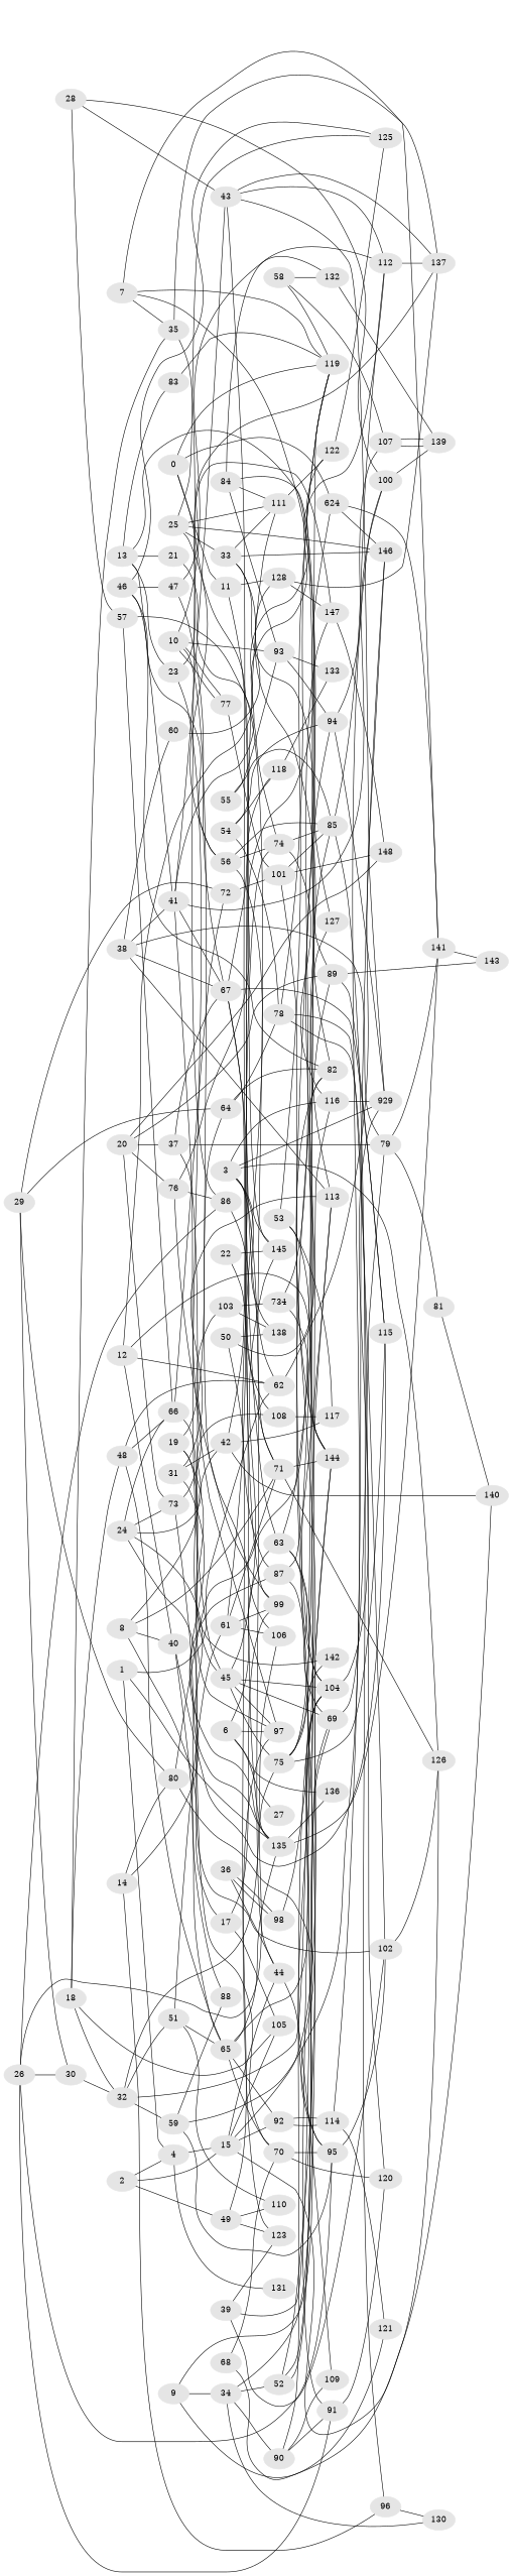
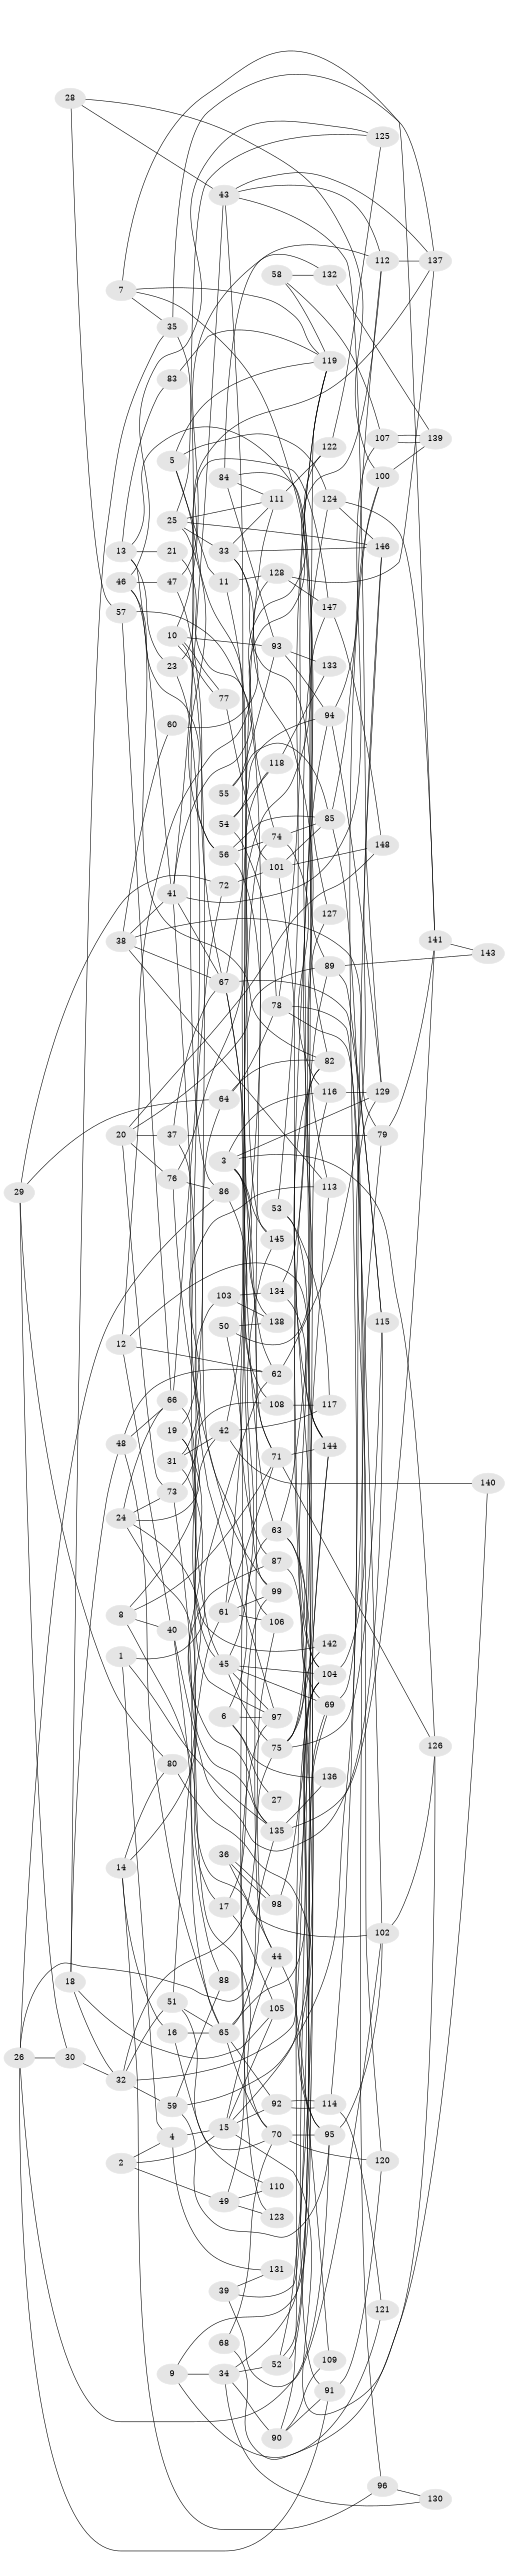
  graph {
    fontname="DejaVu Serif"
    rankdir=LR
    node [color=gray90 fontname="DejaVu Serif" style=filled]
    edge [fontname="DejaVu Serif"]
    1
    4
    62
    135
    15
    131
    146
    136
    141
    2
    49
    44
    144
    92
    105
    140
    97
    110
    123
    3
    116
    126
-   129 [label=929]
+   129
    138
    145
    109
-   5 [label=0]
+   5
    11
    119
-   124 [label=624]
+   124
    128
    6
    27
    63
    95
    69
    94
    7
    35
    86
    137
    143
    8
    17
    40
    42
    71
    99
    65
    115
    74
    117
    9
    34
    104
    121
    52
    90
    130
    10
    77
    93
    106
    132
    101
    133
    139
    147
    12
    122
    125
    13
    21
    23
    41
    83
    89
    45
    43
    67
    107
    112
    14
+   16
    80
    87
    96
    70
    85
    91
    113
    114
    120
    18
    32
    48
    51
    59
    66
    19
    64
    75
    82
    78
    20
    37
    73
    76
    148
    79
    88
    103
-   22
    24
    102
    108
    72
    142
    25
    33
    56
    111
    26
    30
    127
    28
    57
    100
    29
    31
    61
    36
    98
    118
-   81
    38
    60
    39
    46
    47
    50
    53
    54
    55
    58
    68
-   134 [label=734]
+   134
    84
    1 -- 4
    1 -- 62
    1 -- 135
    4 -- 15
    4 -- 131
    62 -- 146
    135 -- 136
    135 -- 141
    15 -- 44
    15 -- 144
    15 -- 92
    15 -- 105
    15 -- 140
    141 -- 143
    2 -- 4
    2 -- 15
    2 -- 49
    49 -- 97
    49 -- 110
    49 -- 123
    44 -- 109
    92 -- 114
    92 -- 114
    3 -- 44
    3 -- 116
    3 -- 126
    3 -- 129
    3 -- 138
    3 -- 145
    116 -- 129
    5 -- 145
    5 -- 11
    5 -- 119
    5 -- 124
    11 -- 62
    11 -- 128
    124 -- 146
    124 -- 141
    128 -- 137
    128 -- 147
    6 -- 136
    6 -- 97
    6 -- 27
    6 -- 63
    63 -- 95
    63 -- 69
    63 -- 94
    95 -- 102
    69 -- 79
    94 -- 129
    94 -- 100
    7 -- 141
    7 -- 144
    7 -- 119
    7 -- 35
    35 -- 86
    35 -- 137
    86 -- 108
    8 -- 17
    8 -- 40
    8 -- 42
    8 -- 71
    17 -- 105
    17 -- 99
    40 -- 65
    40 -- 115
    42 -- 140
    42 -- 74
    42 -- 117
    71 -- 144
    71 -- 126
    65 -- 135
    65 -- 92
    65 -- 104
    65 -- 70
    74 -- 116
    74 -- 85
    9 -- 34
    9 -- 104
    9 -- 121
    34 -- 144
    34 -- 52
    34 -- 90
    34 -- 130
    104 -- 129
    52 -- 69
    52 -- 69
    52 -- 89
    90 -- 109
    90 -- 104
    90 -- 91
    10 -- 77
    10 -- 77
    10 -- 93
    10 -- 106
    10 -- 132
    77 -- 101
    93 -- 94
    93 -- 133
    132 -- 139
    101 -- 104
    101 -- 85
    101 -- 148
    147 -- 148
    12 -- 62
    12 -- 144
    12 -- 40
    12 -- 122
    122 -- 125
    13 -- 21
    13 -- 23
    13 -- 41
    13 -- 83
    13 -- 89
    21 -- 71
    23 -- 147
    23 -- 45
    41 -- 97
    41 -- 43
    41 -- 67
    41 -- 107
    41 -- 112
    83 -- 119
    89 -- 143
    89 -- 115
    45 -- 97
    45 -- 145
    45 -- 69
    45 -- 104
    45 -- 75
    43 -- 129
    43 -- 63
    43 -- 137
    43 -- 112
    67 -- 71
    67 -- 99
    67 -- 115
    67 -- 118
    107 -- 139
    107 -- 139
    112 -- 137
+   14 -- 16
    14 -- 80
    14 -- 87
    14 -- 96
+   16 -- 65
+   16 -- 70
    80 -- 95
-   80 -- 85
    87 -- 91
-   87 -- 113
    96 -- 130
    70 -- 95
    70 -- 120
    85 -- 112
    85 -- 96
    91 -- 120
    114 -- 146
    114 -- 121
    18 -- 105
    18 -- 35
    18 -- 32
    18 -- 48
    32 -- 119
    32 -- 106
    32 -- 51
    32 -- 59
    48 -- 62
    48 -- 65
    48 -- 66
    51 -- 110
    51 -- 65
    51 -- 61
    59 -- 95
    59 -- 88
    59 -- 100
    66 -- 72
    66 -- 142
    19 -- 97
    19 -- 45
    19 -- 64
    64 -- 82
    64 -- 78
    75 -- 115
    75 -- 82
    75 -- 142
    75 -- 127
    78 -- 119
    78 -- 120
    78 -- 102
    20 -- 89
    20 -- 37
    20 -- 73
    20 -- 76
    20 -- 148
    37 -- 67
    37 -- 70
    37 -- 79
    73 -- 88
    73 -- 103
    76 -- 124
    76 -- 86
    76 -- 99
    79 -- 141
-   79 -- 81
    103 -- 138
    103 -- 134
-   22 -- 135
-   22 -- 145
    24 -- 135
    24 -- 66
    24 -- 73
    24 -- 102
    24 -- 108
    102 -- 126
    108 -- 117
    72 -- 101
    25 -- 146
    25 -- 125
    25 -- 33
    25 -- 56
    25 -- 111
    33 -- 146
    33 -- 113
    33 -- 82
    33 -- 111
    56 -- 74
    56 -- 87
    56 -- 85
    111 -- 122
    26 -- 95
    26 -- 86
    26 -- 91
    26 -- 75
    26 -- 30
    30 -- 32
    28 -- 43
    28 -- 57
    28 -- 100
    57 -- 74
    57 -- 66
    100 -- 139
    29 -- 80
    29 -- 64
    29 -- 72
    29 -- 30
    31 -- 135
    31 -- 42
    31 -- 113
    61 -- 71
    61 -- 99
    61 -- 106
    61 -- 111
    36 -- 44
    36 -- 98
    36 -- 98
    98 -- 113
    118 -- 133
-   81 -- 140
    38 -- 41
    38 -- 67
    38 -- 113
    38 -- 79
    38 -- 60
    60 -- 128
-   39 -- 123
+   39 -- 131
    39 -- 116
    39 -- 102
    46 -- 125
    46 -- 82
    46 -- 56
    46 -- 47
    47 -- 137
    47 -- 67
    50 -- 123
    50 -- 138
    50 -- 82
    53 -- 119
    53 -- 117
    53 -- 104
    54 -- 94
    54 -- 78
    54 -- 118
    55 -- 93
    55 -- 85
    58 -- 119
    58 -- 132
    58 -- 107
    68 -- 126
    68 -- 70
    134 -- 144
    134 -- 147
    84 -- 93
    84 -- 112
    84 -- 111
    84 -- 127
  }
